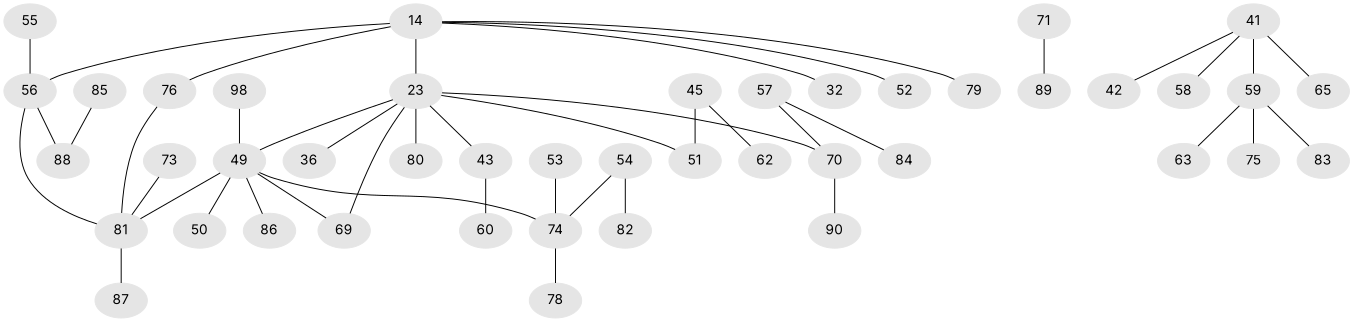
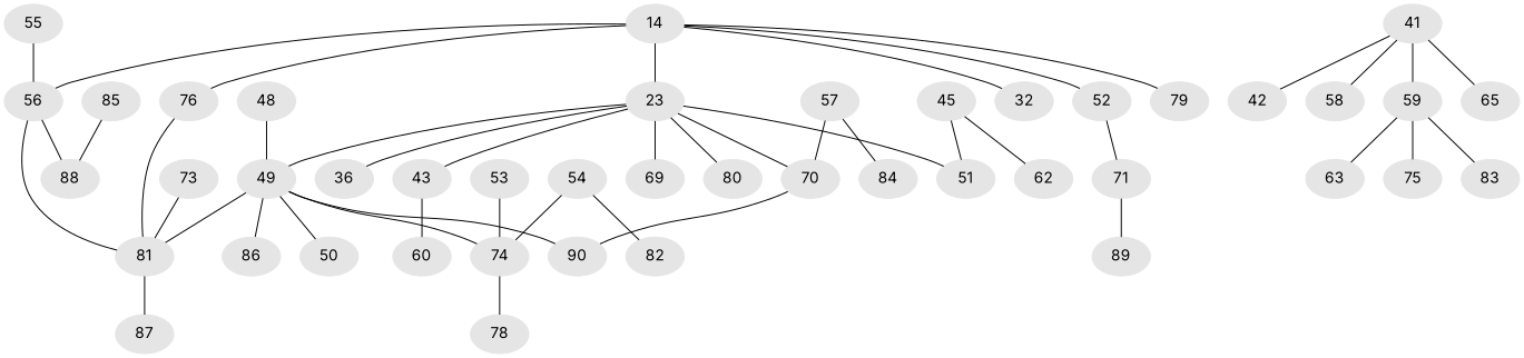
  graph {
    fontname=Inter
    node [color=gray90 fontname=Inter style=filled]
    edge [fontname=Inter]
    14 [super="+4"]
    23 [super="+21"]
    32
    52 [super="+19+33"]
    56 [super="+9"]
    76
    79
    36
    43 [super="+11"]
    49 [super="+2+15+12+26"]
    51 [super="+6+7+35+40"]
    69 [super="+27"]
    70 [super="+44"]
    80
    71
    81 [super="+39+61+37"]
    88 [super="+72"]
    n18 [label=60]
    50
    74 [super="+28+64"]
    86
    90
    41 [super="+34"]
    42
    58
    59 [super="+24+47"]
    65
    63
    75
    83
    45
    62
-   48 [super="+38" label=98]
+   48 [super="+38"]
    78
    87
    89
    53
    54
    82
    55
    57
    84
    73
    85
    14 -- 23 [weight=2]
    14 -- 32
    14 -- 52
    14 -- 56 [weight=2]
    14 -- 76
    14 -- 79
    23 -- 36
    23 -- 43
    23 -- 49
    23 -- 51
    23 -- 69
    23 -- 70
    23 -- 80
+   52 -- 71
    56 -- 81
    56 -- 88
    76 -- 81
    43 -- n18
    49 -- 81
    49 -- 50
    49 -- 74
    49 -- 86
-   49 -- 69
+   49 -- 90
    70 -- 90
    71 -- 89
    81 -- 87
    74 -- 78
    41 -- 42
    41 -- 58
    41 -- 59 [weight=2]
    41 -- 65
    59 -- 63
    59 -- 75
    59 -- 83
    45 -- 51
    45 -- 62
    48 -- 49 [weight=2]
    53 -- 74
    54 -- 74
    54 -- 82
    55 -- 56
    57 -- 70
    57 -- 84
    73 -- 81
    85 -- 88
  }
